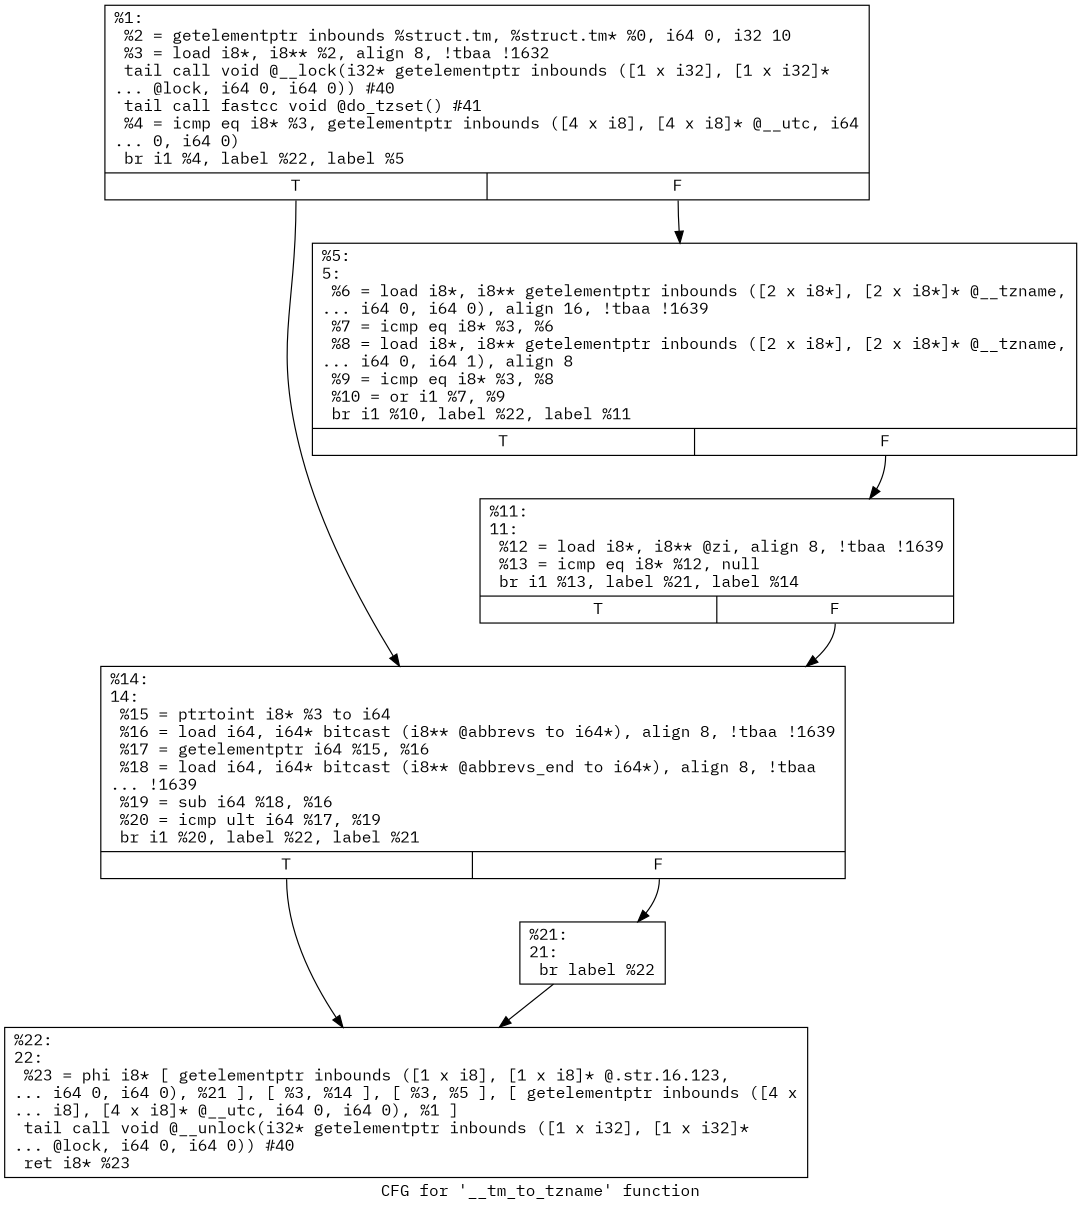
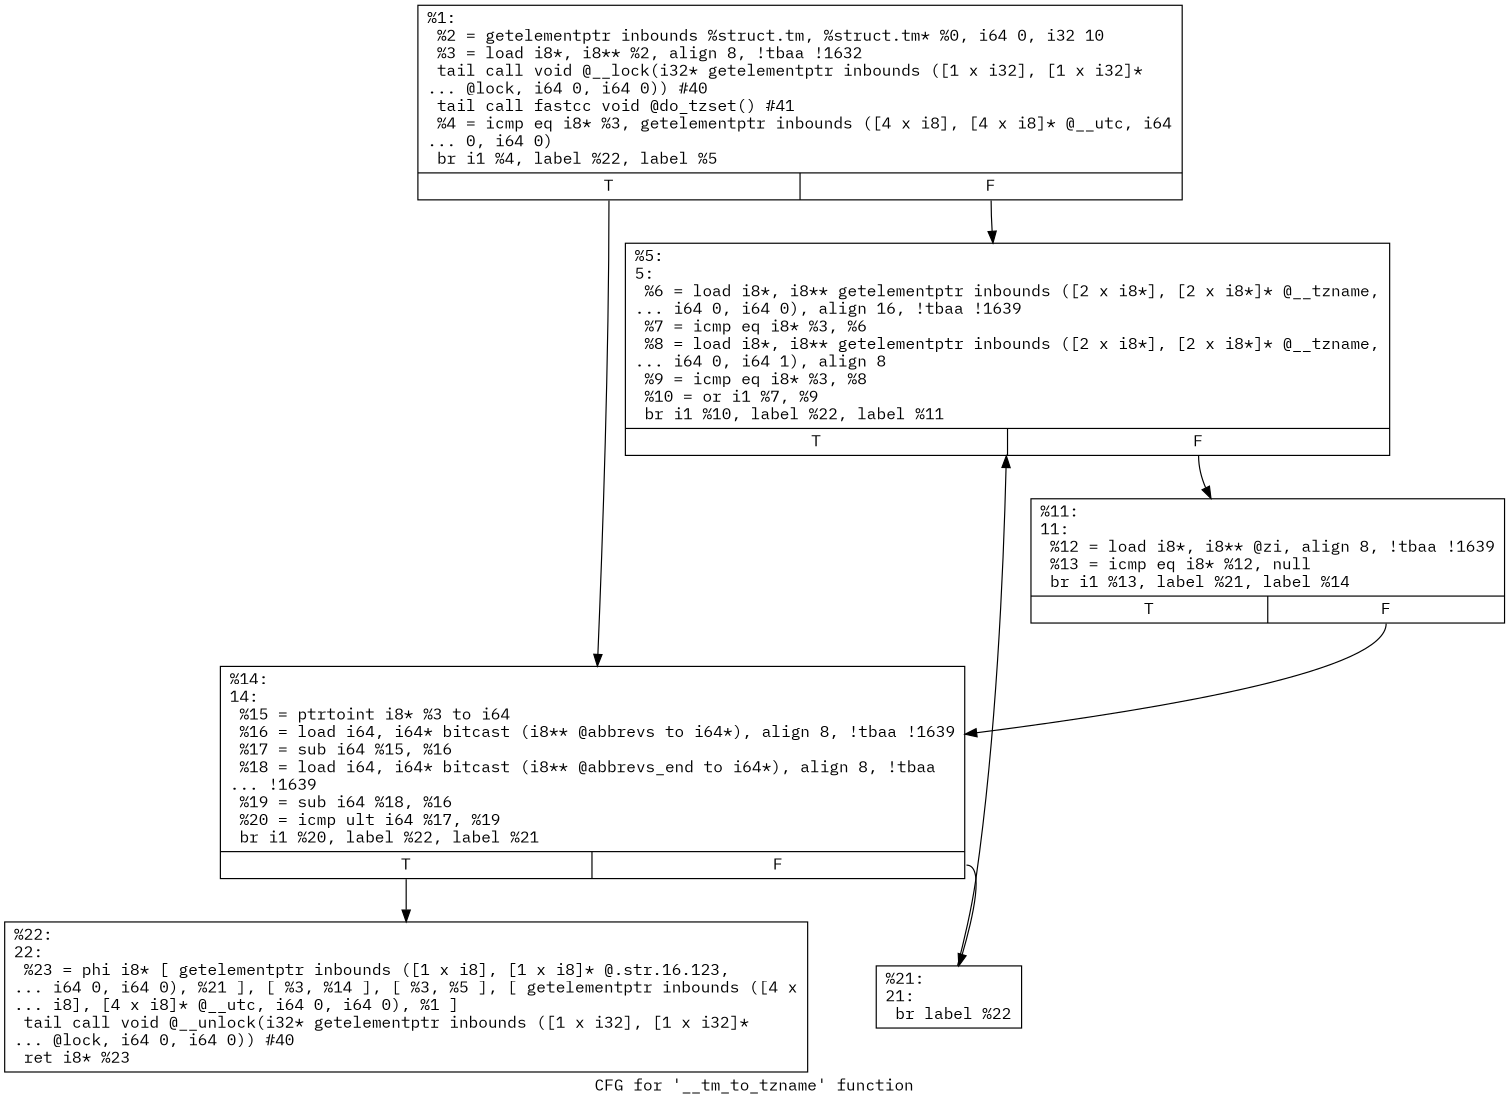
  digraph {
    fontname="IBM Plex Mono"
    label="CFG for '__tm_to_tzname' function"
    node [fontname="IBM Plex Mono" shape=record]
    edge [fontname="IBM Plex Mono" tailport=s1]
    n1 [label="{%1:\l  %2 = getelementptr inbounds %struct.tm, %struct.tm* %0, i64 0, i32 10\l  %3 = load i8*, i8** %2, align 8, !tbaa !1632\l  tail call void @__lock(i32* getelementptr inbounds ([1 x i32], [1 x i32]*\l... @lock, i64 0, i64 0)) #40\l  tail call fastcc void @do_tzset() #41\l  %4 = icmp eq i8* %3, getelementptr inbounds ([4 x i8], [4 x i8]* @__utc, i64\l... 0, i64 0)\l  br i1 %4, label %22, label %5\l|{<s0>T|<s1>F}}"]
    n2 [label="{%5:\l5:                                                \l  %6 = load i8*, i8** getelementptr inbounds ([2 x i8*], [2 x i8*]* @__tzname,\l... i64 0, i64 0), align 16, !tbaa !1639\l  %7 = icmp eq i8* %3, %6\l  %8 = load i8*, i8** getelementptr inbounds ([2 x i8*], [2 x i8*]* @__tzname,\l... i64 0, i64 1), align 8\l  %9 = icmp eq i8* %3, %8\l  %10 = or i1 %7, %9\l  br i1 %10, label %22, label %11\l|{<s0>T|<s1>F}}"]
-   n3 [label="{%14:\l14:                                               \l  %15 = ptrtoint i8* %3 to i64\l  %16 = load i64, i64* bitcast (i8** @abbrevs to i64*), align 8, !tbaa !1639\l  %17 = getelementptr i64 %15, %16\l  %18 = load i64, i64* bitcast (i8** @abbrevs_end to i64*), align 8, !tbaa\l... !1639\l  %19 = sub i64 %18, %16\l  %20 = icmp ult i64 %17, %19\l  br i1 %20, label %22, label %21\l|{<s0>T|<s1>F}}"]
+   n3 [label="{%14:\l14:                                               \l  %15 = ptrtoint i8* %3 to i64\l  %16 = load i64, i64* bitcast (i8** @abbrevs to i64*), align 8, !tbaa !1639\l  %17 = sub i64 %15, %16\l  %18 = load i64, i64* bitcast (i8** @abbrevs_end to i64*), align 8, !tbaa\l... !1639\l  %19 = sub i64 %18, %16\l  %20 = icmp ult i64 %17, %19\l  br i1 %20, label %22, label %21\l|{<s0>T|<s1>F}}"]
    n4 [label="{%22:\l22:                                               \l  %23 = phi i8* [ getelementptr inbounds ([1 x i8], [1 x i8]* @.str.16.123,\l... i64 0, i64 0), %21 ], [ %3, %14 ], [ %3, %5 ], [ getelementptr inbounds ([4 x\l... i8], [4 x i8]* @__utc, i64 0, i64 0), %1 ]\l  tail call void @__unlock(i32* getelementptr inbounds ([1 x i32], [1 x i32]*\l... @lock, i64 0, i64 0)) #40\l  ret i8* %23\l}"]
    n5 [label="{%11:\l11:                                               \l  %12 = load i8*, i8** @zi, align 8, !tbaa !1639\l  %13 = icmp eq i8* %12, null\l  br i1 %13, label %21, label %14\l|{<s0>T|<s1>F}}"]
    n6 [label="{%21:\l21:                                               \l  br label %22\l}"]
    n1 -> n2
    n1 -> n3 [tailport=s0]
    n2 -> n5
    n3 -> n4 [tailport=s0]
    n3 -> n6
    n5 -> n3
-   n6 -> n4 [tailport=s0]
+   n6 -> n2 [tailport=s0]
  }
